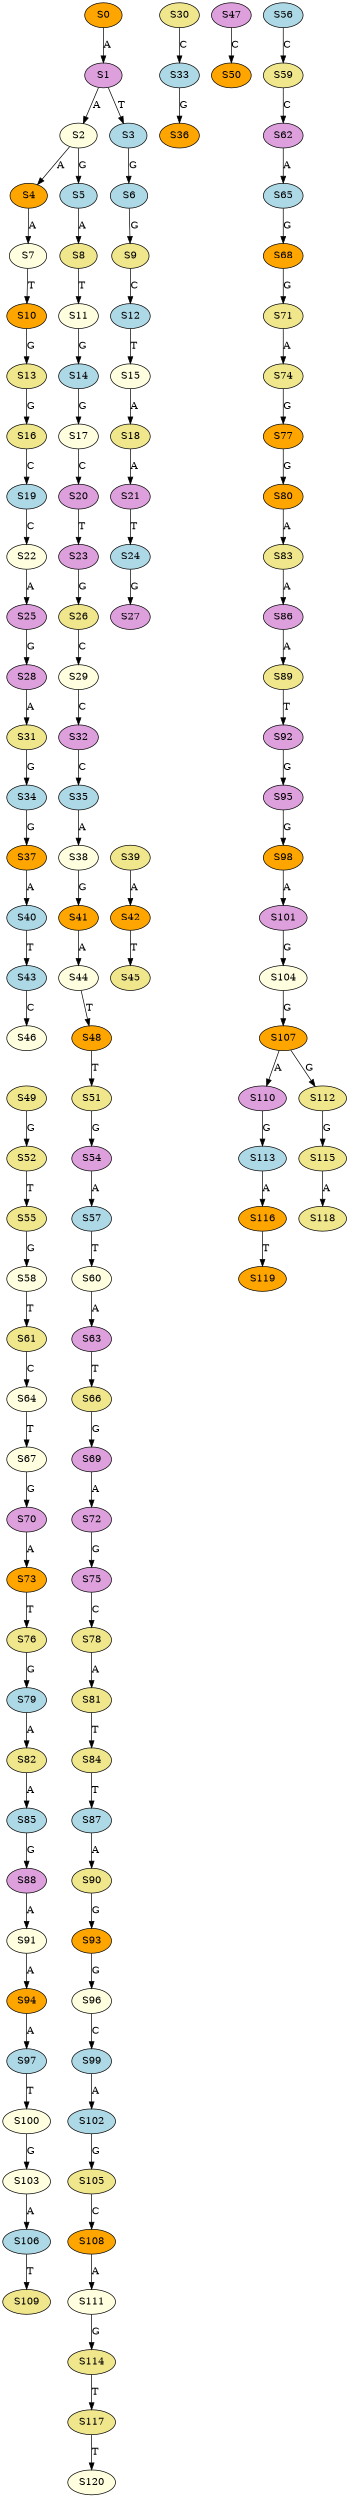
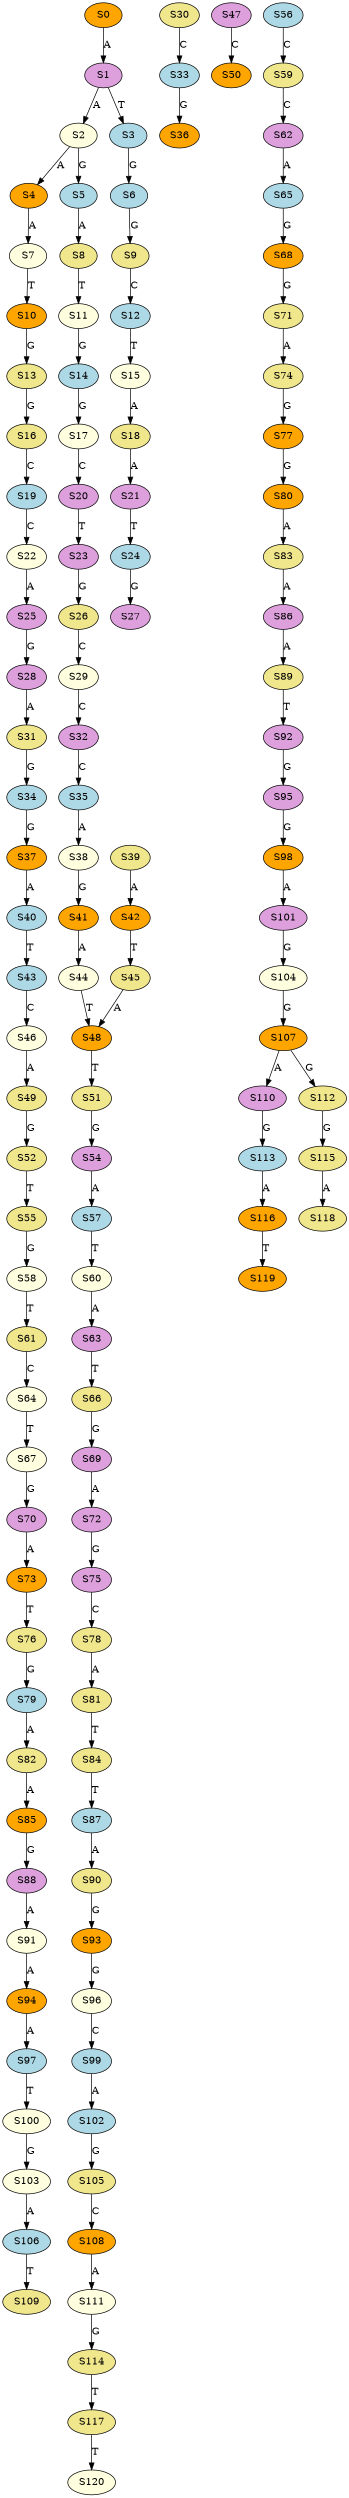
  strict digraph {
    node [fillcolor=khaki style=filled]
    S0 [fillcolor=orange]
    S1 [fillcolor=plum]
    S2 [fillcolor=lightyellow]
    S3 [fillcolor=lightblue]
    S4 [fillcolor=orange]
    S5 [fillcolor=lightblue]
    S6 [fillcolor=lightblue]
    S7 [fillcolor=lightyellow]
    S8
    S9
    S10 [fillcolor=orange]
    S11 [fillcolor=lightyellow]
    S12 [fillcolor=lightblue]
    S13
    S14 [fillcolor=lightblue]
    S15 [fillcolor=lightyellow]
    S16
    S17 [fillcolor=lightyellow]
    S18
    S19 [fillcolor=lightblue]
    S20 [fillcolor=plum]
    S21 [fillcolor=plum]
    S22 [fillcolor=lightyellow]
    S23 [fillcolor=plum]
    S24 [fillcolor=lightblue]
    S25 [fillcolor=plum]
    S26
    S27 [fillcolor=plum]
    S28 [fillcolor=plum]
    S29 [fillcolor=lightyellow]
    S31
    S32 [fillcolor=plum]
    S33 [fillcolor=lightblue]
    S30
    S34 [fillcolor=lightblue]
    S35 [fillcolor=lightblue]
    S36 [fillcolor=orange]
    S37 [fillcolor=orange]
    S38 [fillcolor=lightyellow]
    S40 [fillcolor=lightblue]
    S41 [fillcolor=orange]
    S42 [fillcolor=orange]
    S39
    S43 [fillcolor=lightblue]
    S44 [fillcolor=lightyellow]
    S45
    S46 [fillcolor=lightyellow]
    S48 [fillcolor=orange]
    S49
    S47 [fillcolor=plum]
    S50 [fillcolor=orange]
    S51
    S52
    S54 [fillcolor=plum]
    S55
    S57 [fillcolor=lightblue]
    S58 [fillcolor=lightyellow]
    S56 [fillcolor=lightblue]
    S59
    S60 [fillcolor=lightyellow]
    S61
    S62 [fillcolor=plum]
    S63 [fillcolor=plum]
    S64 [fillcolor=lightyellow]
    S65 [fillcolor=lightblue]
    S66
    S67 [fillcolor=lightyellow]
    S68 [fillcolor=orange]
    S69 [fillcolor=plum]
    S70 [fillcolor=plum]
    S71
    S72 [fillcolor=plum]
    S73 [fillcolor=orange]
    S74
    S75 [fillcolor=plum]
    S76
    S77 [fillcolor=orange]
    S78
    S79 [fillcolor=lightblue]
    S80 [fillcolor=orange]
    S81
    S82
    S83
    S84
-   S85 [fillcolor=lightblue]
+   S85 [fillcolor=orange]
    S86 [fillcolor=plum]
    S87 [fillcolor=lightblue]
    S88 [fillcolor=plum]
    S89
    S90
    S91 [fillcolor=lightyellow]
    S92 [fillcolor=plum]
    S93 [fillcolor=orange]
    S94 [fillcolor=orange]
    S95 [fillcolor=plum]
    S96 [fillcolor=lightyellow]
    S97 [fillcolor=lightblue]
    S98 [fillcolor=orange]
    S99 [fillcolor=lightblue]
    S100 [fillcolor=lightyellow]
    S101 [fillcolor=plum]
    S102 [fillcolor=lightblue]
    S103 [fillcolor=lightyellow]
    S104 [fillcolor=lightyellow]
    S105
    S106 [fillcolor=lightblue]
    S107 [fillcolor=orange]
    S108 [fillcolor=orange]
    S109
    S110 [fillcolor=plum]
    S112
    S111 [fillcolor=lightyellow]
    S113 [fillcolor=lightblue]
    S114
    S115
    S116 [fillcolor=orange]
    S117
    S118
    S119 [fillcolor=orange]
    S120 [fillcolor=lightyellow]
    S0 -> S1 [label=A]
    S1 -> S2 [label=A]
    S1 -> S3 [label=T]
    S2 -> S4 [label=A]
    S2 -> S5 [label=G]
    S3 -> S6 [label=G]
    S4 -> S7 [label=A]
    S5 -> S8 [label=A]
    S6 -> S9 [label=G]
    S7 -> S10 [label=T]
    S8 -> S11 [label=T]
    S9 -> S12 [label=C]
    S10 -> S13 [label=G]
    S11 -> S14 [label=G]
    S12 -> S15 [label=T]
    S13 -> S16 [label=G]
    S14 -> S17 [label=G]
    S15 -> S18 [label=A]
    S16 -> S19 [label=C]
    S17 -> S20 [label=C]
    S18 -> S21 [label=A]
    S19 -> S22 [label=C]
    S20 -> S23 [label=T]
    S21 -> S24 [label=T]
    S22 -> S25 [label=A]
    S23 -> S26 [label=G]
    S24 -> S27 [label=G]
    S25 -> S28 [label=G]
    S26 -> S29 [label=C]
    S28 -> S31 [label=A]
    S29 -> S32 [label=C]
    S31 -> S34 [label=G]
    S32 -> S35 [label=C]
    S33 -> S36 [label=G]
    S30 -> S33 [label=C]
    S34 -> S37 [label=G]
    S35 -> S38 [label=A]
    S37 -> S40 [label=A]
    S38 -> S41 [label=G]
    S40 -> S43 [label=T]
    S41 -> S44 [label=A]
    S42 -> S45 [label=T]
    S39 -> S42 [label=A]
    S43 -> S46 [label=C]
    S44 -> S48 [label=T]
+   S45 -> S48 [label=A]
+   S46 -> S49 [label=A]
    S48 -> S51 [label=T]
    S49 -> S52 [label=G]
    S47 -> S50 [label=C]
    S51 -> S54 [label=G]
    S52 -> S55 [label=T]
    S54 -> S57 [label=A]
    S55 -> S58 [label=G]
    S57 -> S60 [label=T]
    S58 -> S61 [label=T]
    S56 -> S59 [label=C]
    S59 -> S62 [label=C]
    S60 -> S63 [label=A]
    S61 -> S64 [label=C]
    S62 -> S65 [label=A]
    S63 -> S66 [label=T]
    S64 -> S67 [label=T]
    S65 -> S68 [label=G]
    S66 -> S69 [label=G]
    S67 -> S70 [label=G]
    S68 -> S71 [label=G]
    S69 -> S72 [label=A]
    S70 -> S73 [label=A]
    S71 -> S74 [label=A]
    S72 -> S75 [label=G]
    S73 -> S76 [label=T]
    S74 -> S77 [label=G]
    S75 -> S78 [label=C]
    S76 -> S79 [label=G]
    S77 -> S80 [label=G]
    S78 -> S81 [label=A]
    S79 -> S82 [label=A]
    S80 -> S83 [label=A]
    S81 -> S84 [label=T]
    S82 -> S85 [label=A]
    S83 -> S86 [label=A]
    S84 -> S87 [label=T]
    S85 -> S88 [label=G]
    S86 -> S89 [label=A]
    S87 -> S90 [label=A]
    S88 -> S91 [label=A]
    S89 -> S92 [label=T]
    S90 -> S93 [label=G]
    S91 -> S94 [label=A]
    S92 -> S95 [label=G]
    S93 -> S96 [label=G]
    S94 -> S97 [label=A]
    S95 -> S98 [label=G]
    S96 -> S99 [label=C]
    S97 -> S100 [label=T]
    S98 -> S101 [label=A]
    S99 -> S102 [label=A]
    S100 -> S103 [label=G]
    S101 -> S104 [label=G]
    S102 -> S105 [label=G]
    S103 -> S106 [label=A]
    S104 -> S107 [label=G]
    S105 -> S108 [label=C]
    S106 -> S109 [label=T]
    S107 -> S110 [label=A]
    S107 -> S112 [label=G]
    S108 -> S111 [label=A]
    S110 -> S113 [label=G]
    S112 -> S115 [label=G]
    S111 -> S114 [label=G]
    S113 -> S116 [label=A]
    S114 -> S117 [label=T]
    S115 -> S118 [label=A]
    S116 -> S119 [label=T]
    S117 -> S120 [label=T]
  }
